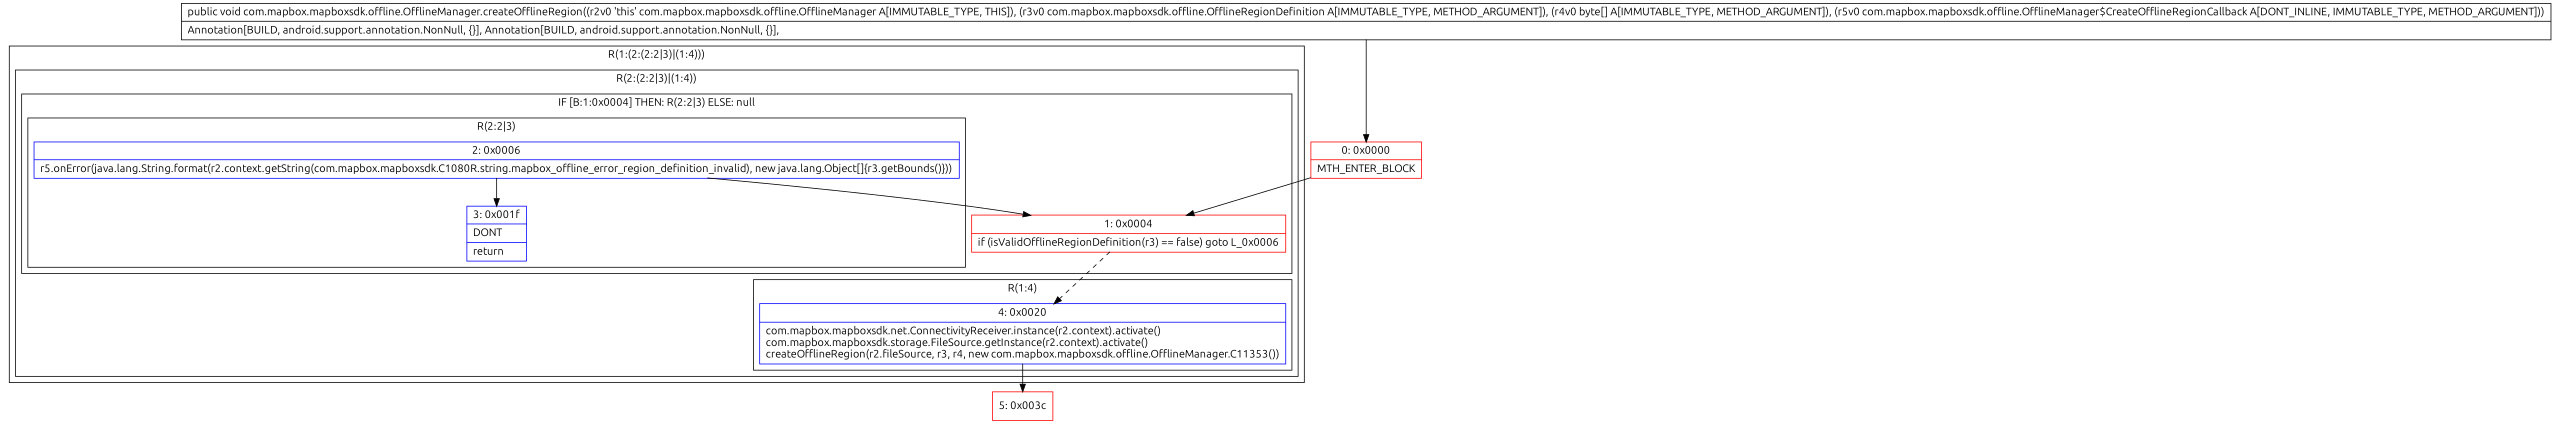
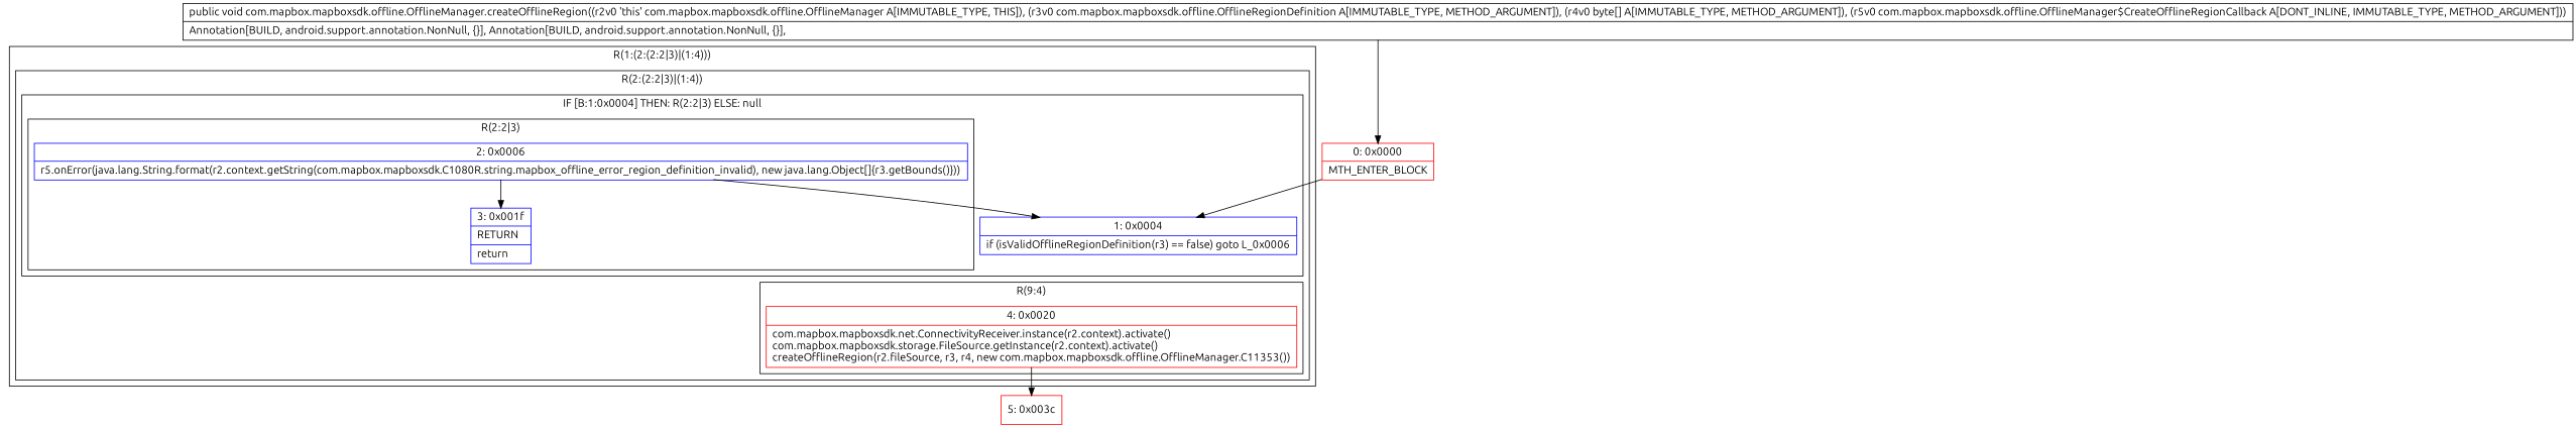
  digraph {
    fontname=Ubuntu
    node [color=blue fontname=Ubuntu shape=record]
    edge [fontname=Ubuntu]
    n1 [label="{2\:\ 0x0006|r5.onError(java.lang.String.format(r2.context.getString(com.mapbox.mapboxsdk.C1080R.string.mapbox_offline_error_region_definition_invalid), new java.lang.Object[]\{r3.getBounds()\}))\l}"]
-   n2 [label="{3\:\ 0x001f|DONT\l|return\l}"]
-   n3 [color=red label="{1\:\ 0x0004|if (isValidOfflineRegionDefinition(r3) == false) goto L_0x0006\l}"]
-   n4 [label="{4\:\ 0x0020|com.mapbox.mapboxsdk.net.ConnectivityReceiver.instance(r2.context).activate()\lcom.mapbox.mapboxsdk.storage.FileSource.getInstance(r2.context).activate()\lcreateOfflineRegion(r2.fileSource, r3, r4, new com.mapbox.mapboxsdk.offline.OfflineManager.C11353())\l}"]
+   n2 [label="{3\:\ 0x001f|RETURN\l|return\l}"]
+   n3 [label="{1\:\ 0x0004|if (isValidOfflineRegionDefinition(r3) == false) goto L_0x0006\l}"]
+   n4 [color=red label="{4\:\ 0x0020|com.mapbox.mapboxsdk.net.ConnectivityReceiver.instance(r2.context).activate()\lcom.mapbox.mapboxsdk.storage.FileSource.getInstance(r2.context).activate()\lcreateOfflineRegion(r2.fileSource, r3, r4, new com.mapbox.mapboxsdk.offline.OfflineManager.C11353())\l}"]
    n5 [color=red label="{5\:\ 0x003c}"]
    n6 [color=red label="{0\:\ 0x0000|MTH_ENTER_BLOCK\l}"]
    n7 [label="{public void com.mapbox.mapboxsdk.offline.OfflineManager.createOfflineRegion((r2v0 'this' com.mapbox.mapboxsdk.offline.OfflineManager A[IMMUTABLE_TYPE, THIS]), (r3v0 com.mapbox.mapboxsdk.offline.OfflineRegionDefinition A[IMMUTABLE_TYPE, METHOD_ARGUMENT]), (r4v0 byte[] A[IMMUTABLE_TYPE, METHOD_ARGUMENT]), (r5v0 com.mapbox.mapboxsdk.offline.OfflineManager$CreateOfflineRegionCallback A[DONT_INLINE, IMMUTABLE_TYPE, METHOD_ARGUMENT]))  | Annotation[BUILD, android.support.annotation.NonNull, \{\}], Annotation[BUILD, android.support.annotation.NonNull, \{\}], \l}" color=""]
    subgraph cluster_1 {
      label="R(1:(2:(2:2|3)|(1:4)))"
      subgraph cluster_2 {
        label="R(2:(2:2|3)|(1:4))"
        subgraph cluster_3 {
          label="IF [B:1:0x0004] THEN: R(2:2|3) ELSE: null"
          n3
          subgraph cluster_4 {
            label="R(2:2|3)"
            n1
            n2
          }
        }
        subgraph cluster_5 {
-         label="R(1:4)"
+         label="R(9:4)"
          n4
        }
      }
    }
    n1 -> n2
    n1 -> n3
-   n3 -> n4 [style=dashed]
    n4 -> n5
    n6 -> n3
    n7 -> n6
  }
